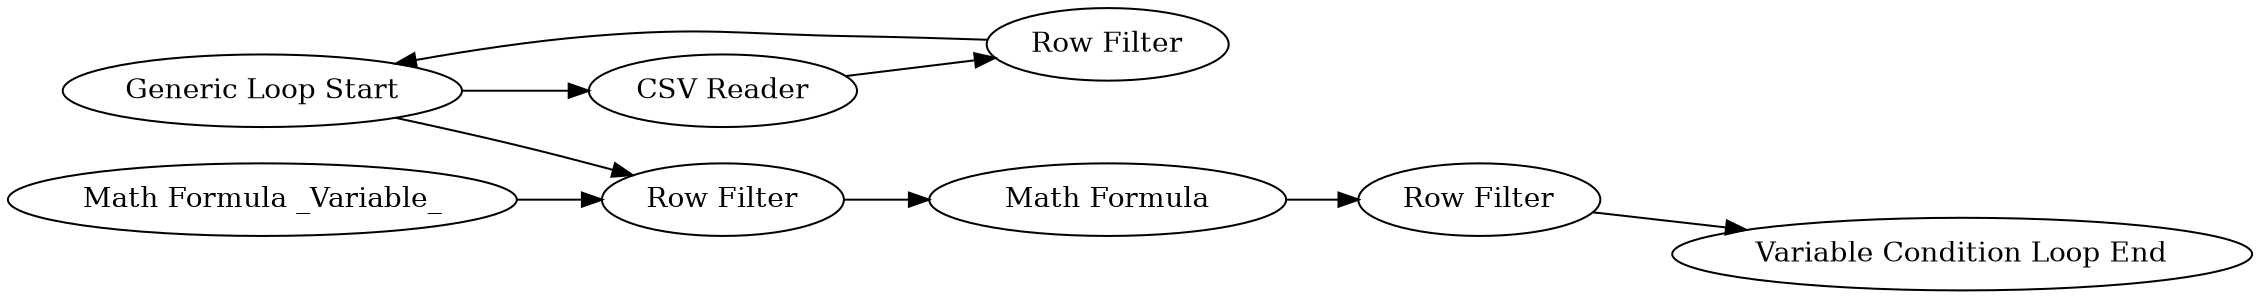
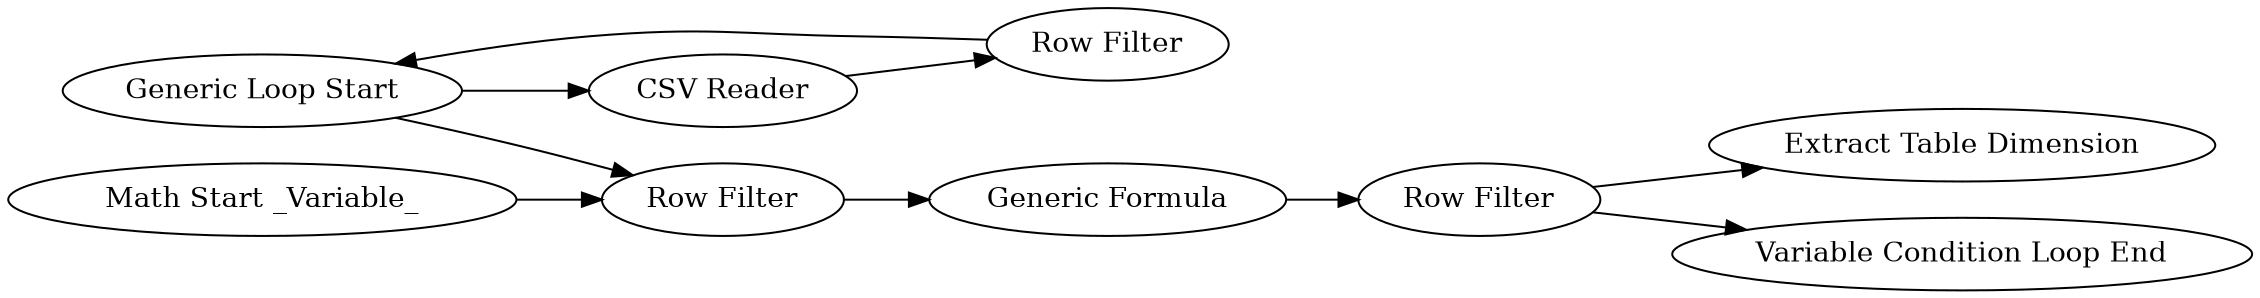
  digraph {
    rankdir=LR
-   n1 [label="Math Formula"]
+   n1 [label="Generic Formula"]
    n2 [label="Row Filter"]
+   n3 [label="Extract Table Dimension"]
    n4 [label="Variable Condition Loop End"]
    n5 [label="CSV Reader"]
    n6 [label="Row Filter"]
    n7 [label="Generic Loop Start"]
    n8 [label="Row Filter"]
-   n9 [label="Math Formula _Variable_"]
+   n9 [label="Math Start _Variable_"]
    n1 -> n2
+   n2 -> n3
    n2 -> n4
    n5 -> n6
    n6 -> n7
    n7 -> n5
    n7 -> n8
    n8 -> n1
    n9 -> n8
  }
